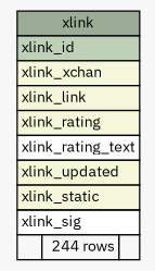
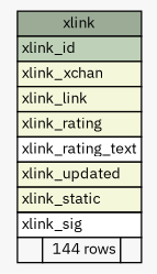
  digraph {
    bgcolor="#f7f7f7"
    fontname="IBM Plex Sans"
    fontsize=11
    nodesep=0.18
    rankdir=RL
    ranksep=0.46
-   n1 [fontname="IBM Plex Sans" fontsize=11 label=<     <TABLE BORDER="0" CELLBORDER="1" CELLSPACING="0" BGCOLOR="#ffffff">       <TR><TD COLSPAN="3" BGCOLOR="#9bab96" ALIGN="CENTER">xlink</TD></TR>       <TR><TD PORT="xlink_id" COLSPAN="3" BGCOLOR="#bed1b8" ALIGN="LEFT">xlink_id</TD></TR>       <TR><TD PORT="xlink_xchan" COLSPAN="3" BGCOLOR="#f4f7da" ALIGN="LEFT">xlink_xchan</TD></TR>       <TR><TD PORT="xlink_link" COLSPAN="3" BGCOLOR="#f4f7da" ALIGN="LEFT">xlink_link</TD></TR>       <TR><TD PORT="xlink_rating" COLSPAN="3" BGCOLOR="#f4f7da" ALIGN="LEFT">xlink_rating</TD></TR>       <TR><TD PORT="xlink_rating_text" COLSPAN="3" ALIGN="LEFT">xlink_rating_text</TD></TR>       <TR><TD PORT="xlink_updated" COLSPAN="3" BGCOLOR="#f4f7da" ALIGN="LEFT">xlink_updated</TD></TR>       <TR><TD PORT="xlink_static" COLSPAN="3" BGCOLOR="#f4f7da" ALIGN="LEFT">xlink_static</TD></TR>       <TR><TD PORT="xlink_sig" COLSPAN="3" ALIGN="LEFT">xlink_sig</TD></TR>       <TR><TD ALIGN="LEFT" BGCOLOR="#f7f7f7">  </TD><TD ALIGN="RIGHT" BGCOLOR="#f7f7f7">244 rows</TD><TD ALIGN="RIGHT" BGCOLOR="#f7f7f7">  </TD></TR>     </TABLE>> shape=plaintext]
+   n1 [fontname="IBM Plex Sans" fontsize=11 label=<     <TABLE BORDER="0" CELLBORDER="1" CELLSPACING="0" BGCOLOR="#ffffff">       <TR><TD COLSPAN="3" BGCOLOR="#9bab96" ALIGN="CENTER">xlink</TD></TR>       <TR><TD PORT="xlink_id" COLSPAN="3" BGCOLOR="#bed1b8" ALIGN="LEFT">xlink_id</TD></TR>       <TR><TD PORT="xlink_xchan" COLSPAN="3" BGCOLOR="#f4f7da" ALIGN="LEFT">xlink_xchan</TD></TR>       <TR><TD PORT="xlink_link" COLSPAN="3" BGCOLOR="#f4f7da" ALIGN="LEFT">xlink_link</TD></TR>       <TR><TD PORT="xlink_rating" COLSPAN="3" BGCOLOR="#f4f7da" ALIGN="LEFT">xlink_rating</TD></TR>       <TR><TD PORT="xlink_rating_text" COLSPAN="3" ALIGN="LEFT">xlink_rating_text</TD></TR>       <TR><TD PORT="xlink_updated" COLSPAN="3" BGCOLOR="#f4f7da" ALIGN="LEFT">xlink_updated</TD></TR>       <TR><TD PORT="xlink_static" COLSPAN="3" BGCOLOR="#f4f7da" ALIGN="LEFT">xlink_static</TD></TR>       <TR><TD PORT="xlink_sig" COLSPAN="3" ALIGN="LEFT">xlink_sig</TD></TR>       <TR><TD ALIGN="LEFT" BGCOLOR="#f7f7f7">  </TD><TD ALIGN="RIGHT" BGCOLOR="#f7f7f7">144 rows</TD><TD ALIGN="RIGHT" BGCOLOR="#f7f7f7">  </TD></TR>     </TABLE>> shape=plaintext]
  }
